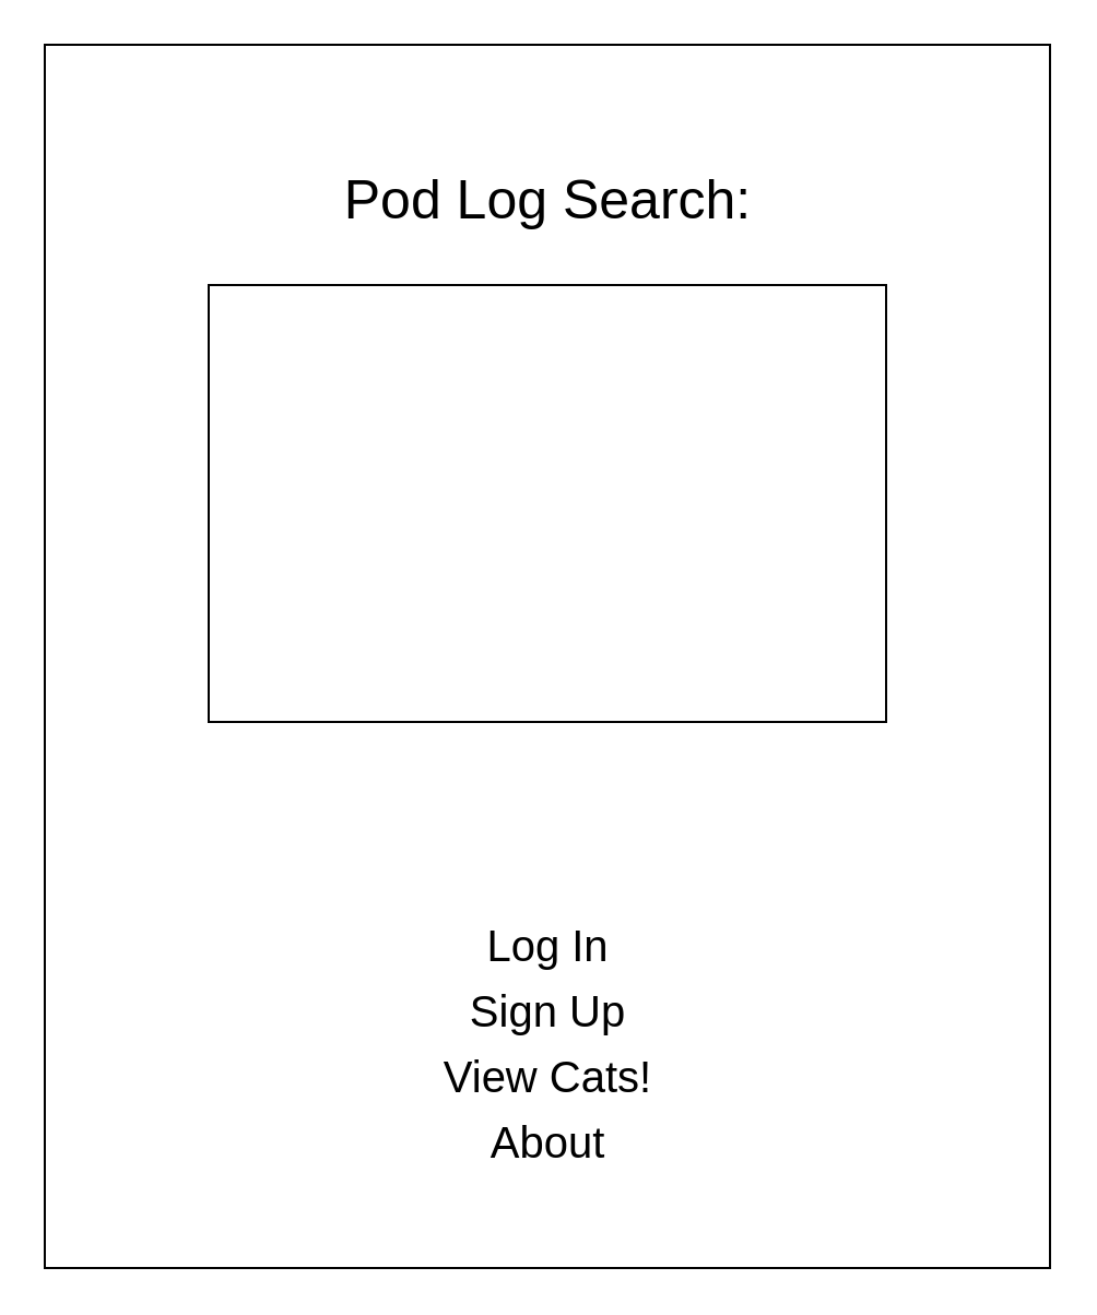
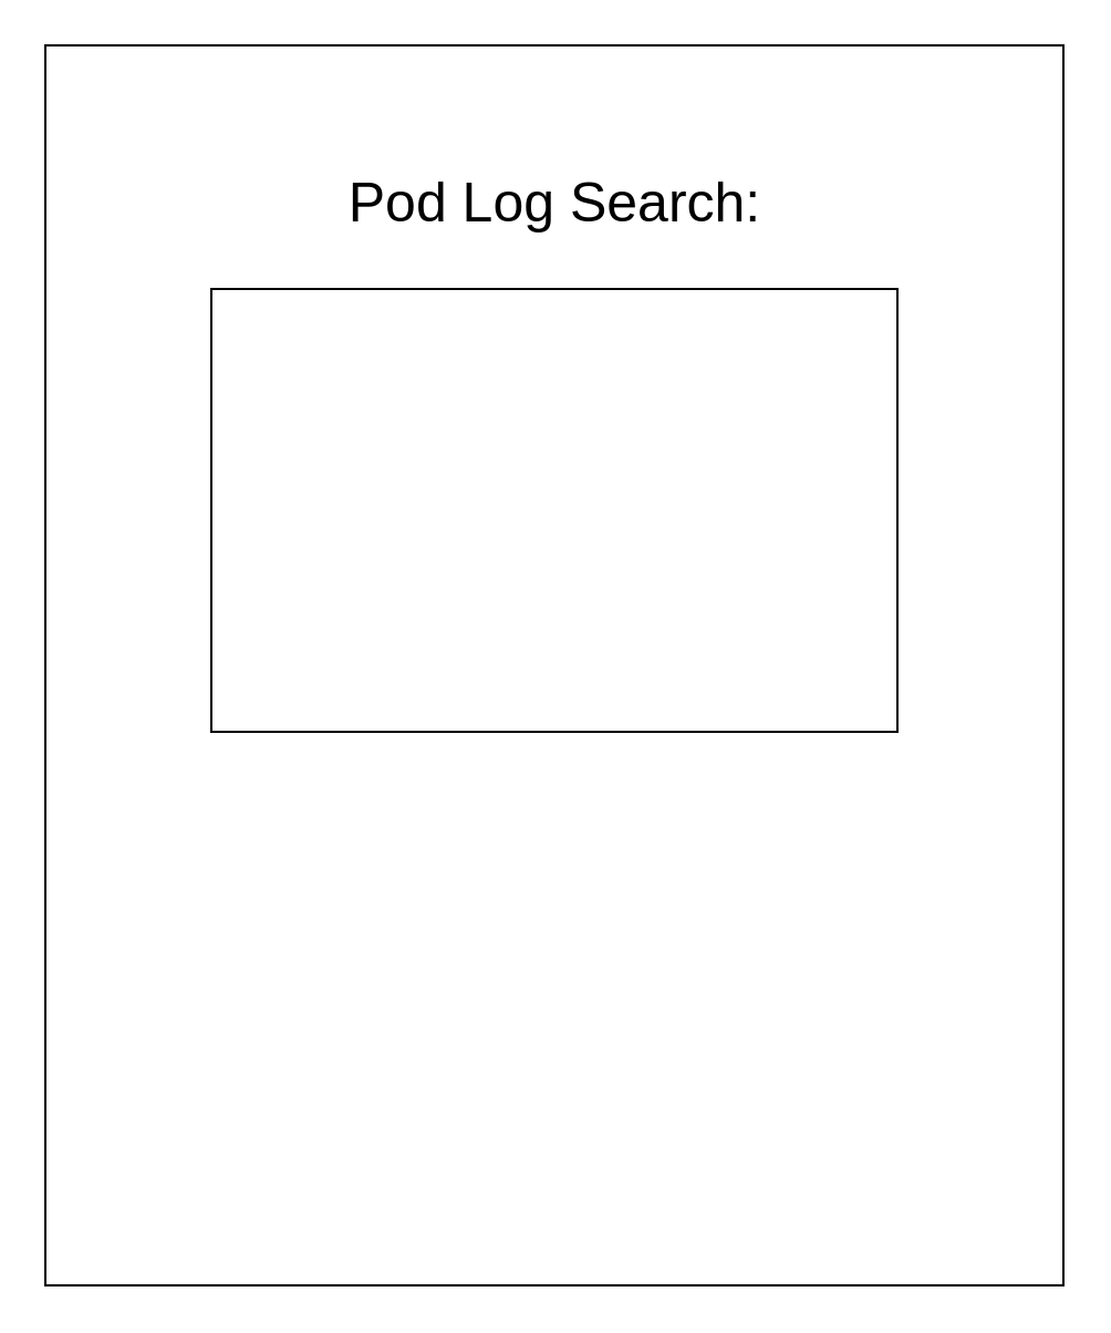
  <mxCell id="0" />
  <mxCell id="1" parent="0" />
  <mxCell id="2" value="" style="whiteSpace=wrap;html=1;" parent="1" vertex="1"><mxGeometry x="20" y="20" width="460" height="560" as="geometry" /></mxCell>
  <mxCell id="3" value="&lt;font style=&quot;font-size: 25px&quot;&gt;Pod Log Search:&lt;/font&gt;" style="text;html=1;resizable=0;autosize=1;align=center;verticalAlign=middle;points=[];fillColor=none;strokeColor=none;rounded=0;" parent="1" vertex="1"><mxGeometry x="145" y="80" width="210" height="20" as="geometry" /></mxCell>
- <mxCell id="4" value="&lt;font style=&quot;font-size: 20px&quot;&gt;Log In&lt;br&gt;Sign Up&lt;br&gt;View Cats!&lt;br&gt;About&lt;br&gt;&lt;/font&gt;" style="text;html=1;resizable=0;autosize=1;align=center;verticalAlign=middle;points=[];fillColor=none;strokeColor=none;rounded=0;fontSize=25;" parent="1" vertex="1"><mxGeometry x="195" y="410" width="110" height="130" as="geometry" /></mxCell>
  <mxCell id="5" value="" style="whiteSpace=wrap;html=1;fontSize=20;" parent="1" vertex="1"><mxGeometry x="95" y="130" width="310" height="200" as="geometry" /></mxCell>
